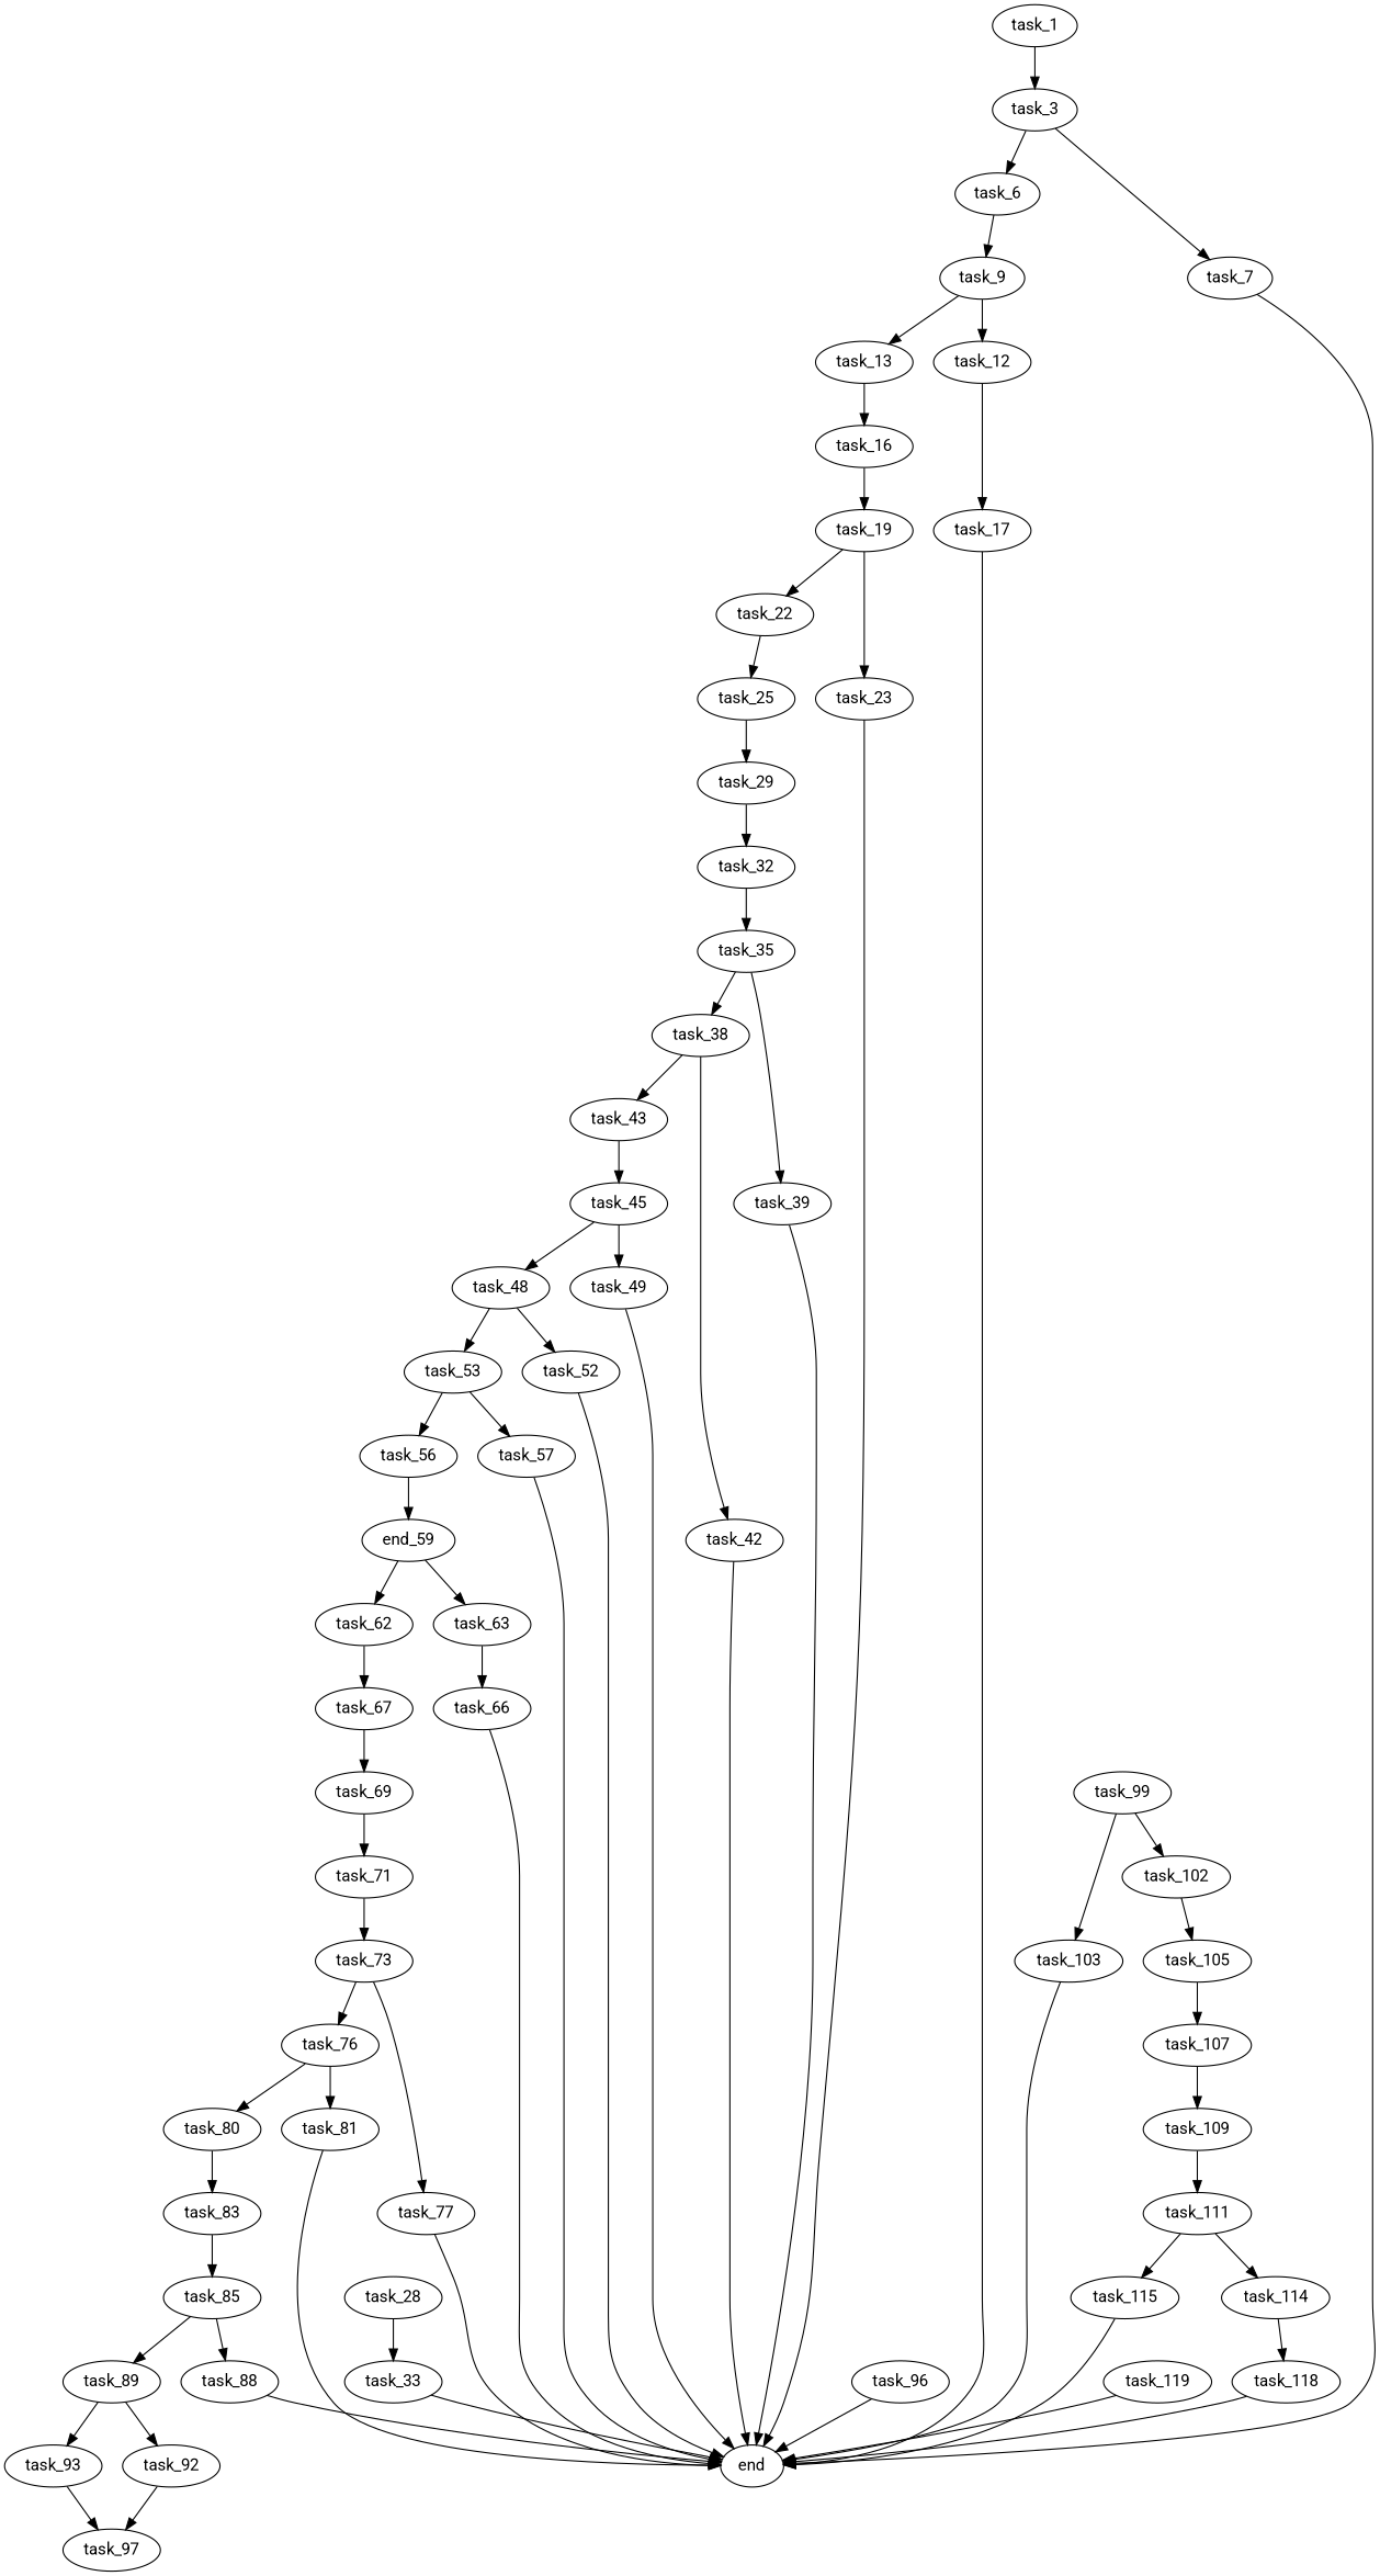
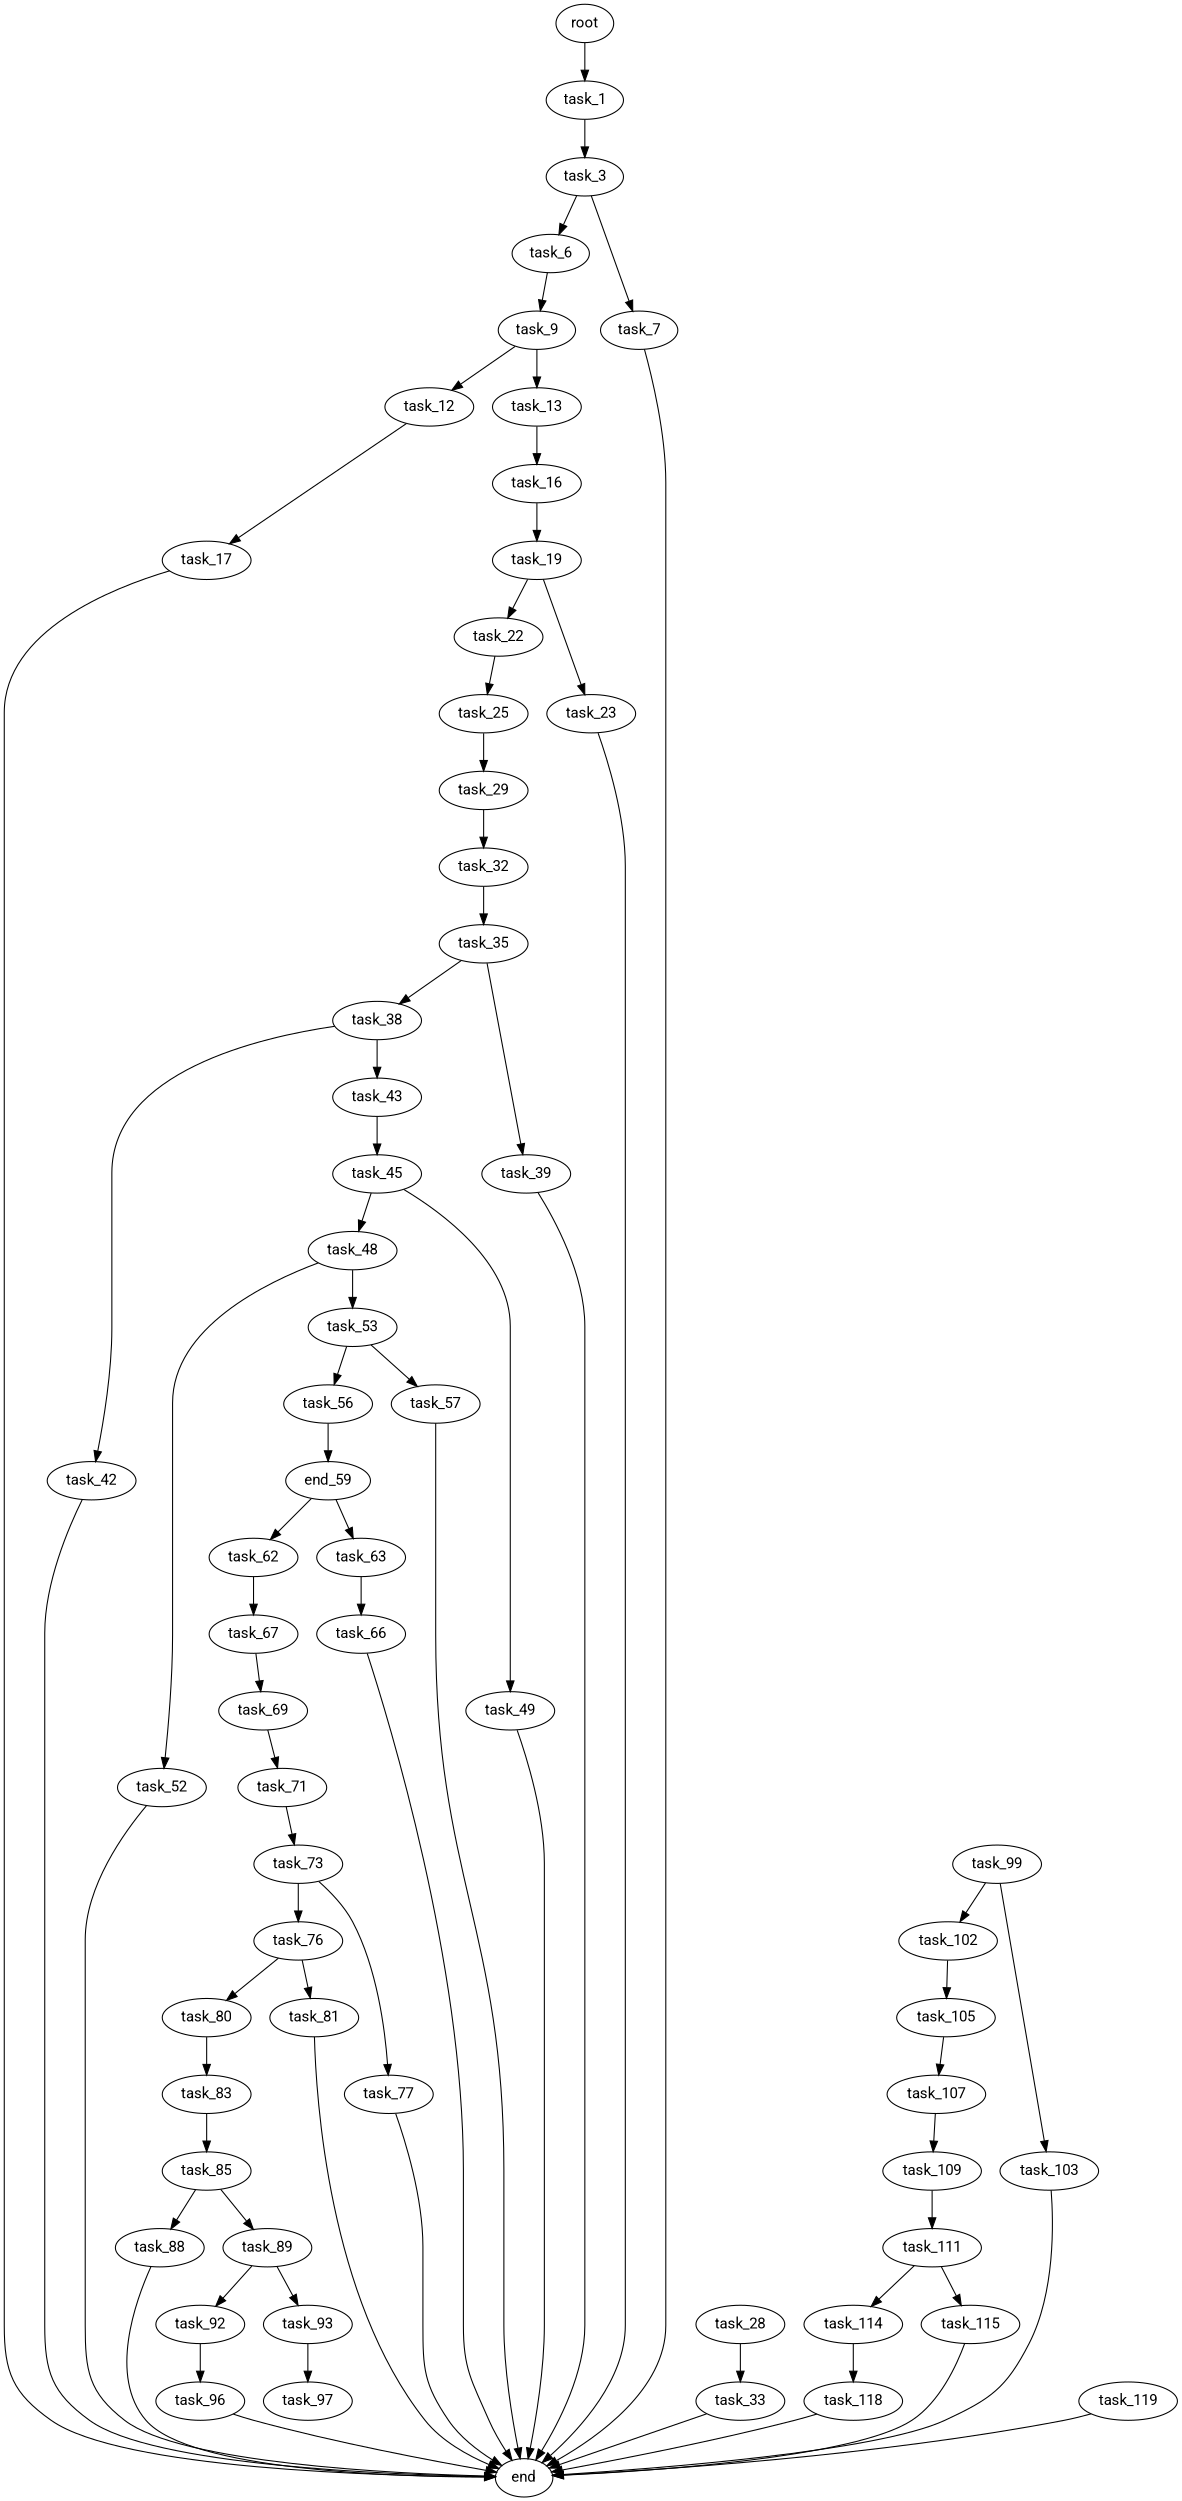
  digraph {
    fontname=Roboto
    node [fontname=Roboto]
    edge [fontname=Roboto]
+   root
    task_1
    task_3
    task_6
    task_7
    task_9
    end
    task_12
    task_13
    task_17
    task_16
    task_19
    task_22
    task_23
    task_25
    task_29
    task_28
    task_33
    task_32
    task_35
    task_38
    task_39
    task_42
    task_43
    task_45
    task_48
    task_49
    task_52
    task_53
    task_56
    task_57
    n32 [label=end_59]
    task_62
    task_63
    task_67
    task_66
    task_69
    task_71
    task_73
    task_76
    task_77
    task_80
    task_81
    task_83
    task_85
    task_88
    task_89
    task_92
    task_93
    task_96
    task_97
    task_99
    task_102
    task_103
    task_105
    task_107
    task_109
    task_111
    task_114
    task_115
    task_118
    task_119
+   root -> task_1
    task_1 -> task_3
    task_3 -> task_6
    task_3 -> task_7
    task_6 -> task_9
    task_7 -> end
    task_9 -> task_12
    task_9 -> task_13
    task_12 -> task_17
    task_13 -> task_16
    task_17 -> end
    task_16 -> task_19
    task_19 -> task_22
    task_19 -> task_23
    task_22 -> task_25
    task_23 -> end
    task_25 -> task_29
    task_29 -> task_32
    task_28 -> task_33
    task_33 -> end
    task_32 -> task_35
    task_35 -> task_38
    task_35 -> task_39
    task_38 -> task_42
    task_38 -> task_43
    task_39 -> end
    task_42 -> end
    task_43 -> task_45
    task_45 -> task_48
    task_45 -> task_49
    task_48 -> task_52
    task_48 -> task_53
    task_49 -> end
    task_52 -> end
    task_53 -> task_56
    task_53 -> task_57
    task_56 -> n32
    task_57 -> end
    n32 -> task_62
    n32 -> task_63
    task_62 -> task_67
    task_63 -> task_66
    task_67 -> task_69
    task_66 -> end
    task_69 -> task_71
    task_71 -> task_73
    task_73 -> task_76
    task_73 -> task_77
    task_76 -> task_80
    task_76 -> task_81
    task_77 -> end
    task_80 -> task_83
    task_81 -> end
    task_83 -> task_85
    task_85 -> task_88
    task_85 -> task_89
    task_88 -> end
    task_89 -> task_92
    task_89 -> task_93
-   task_92 -> task_97
+   task_92 -> task_96
    task_93 -> task_97
    task_96 -> end
    task_99 -> task_102
    task_99 -> task_103
    task_102 -> task_105
    task_103 -> end
    task_105 -> task_107
    task_107 -> task_109
    task_109 -> task_111
    task_111 -> task_114
    task_111 -> task_115
    task_114 -> task_118
    task_115 -> end
    task_118 -> end
    task_119 -> end
  }
